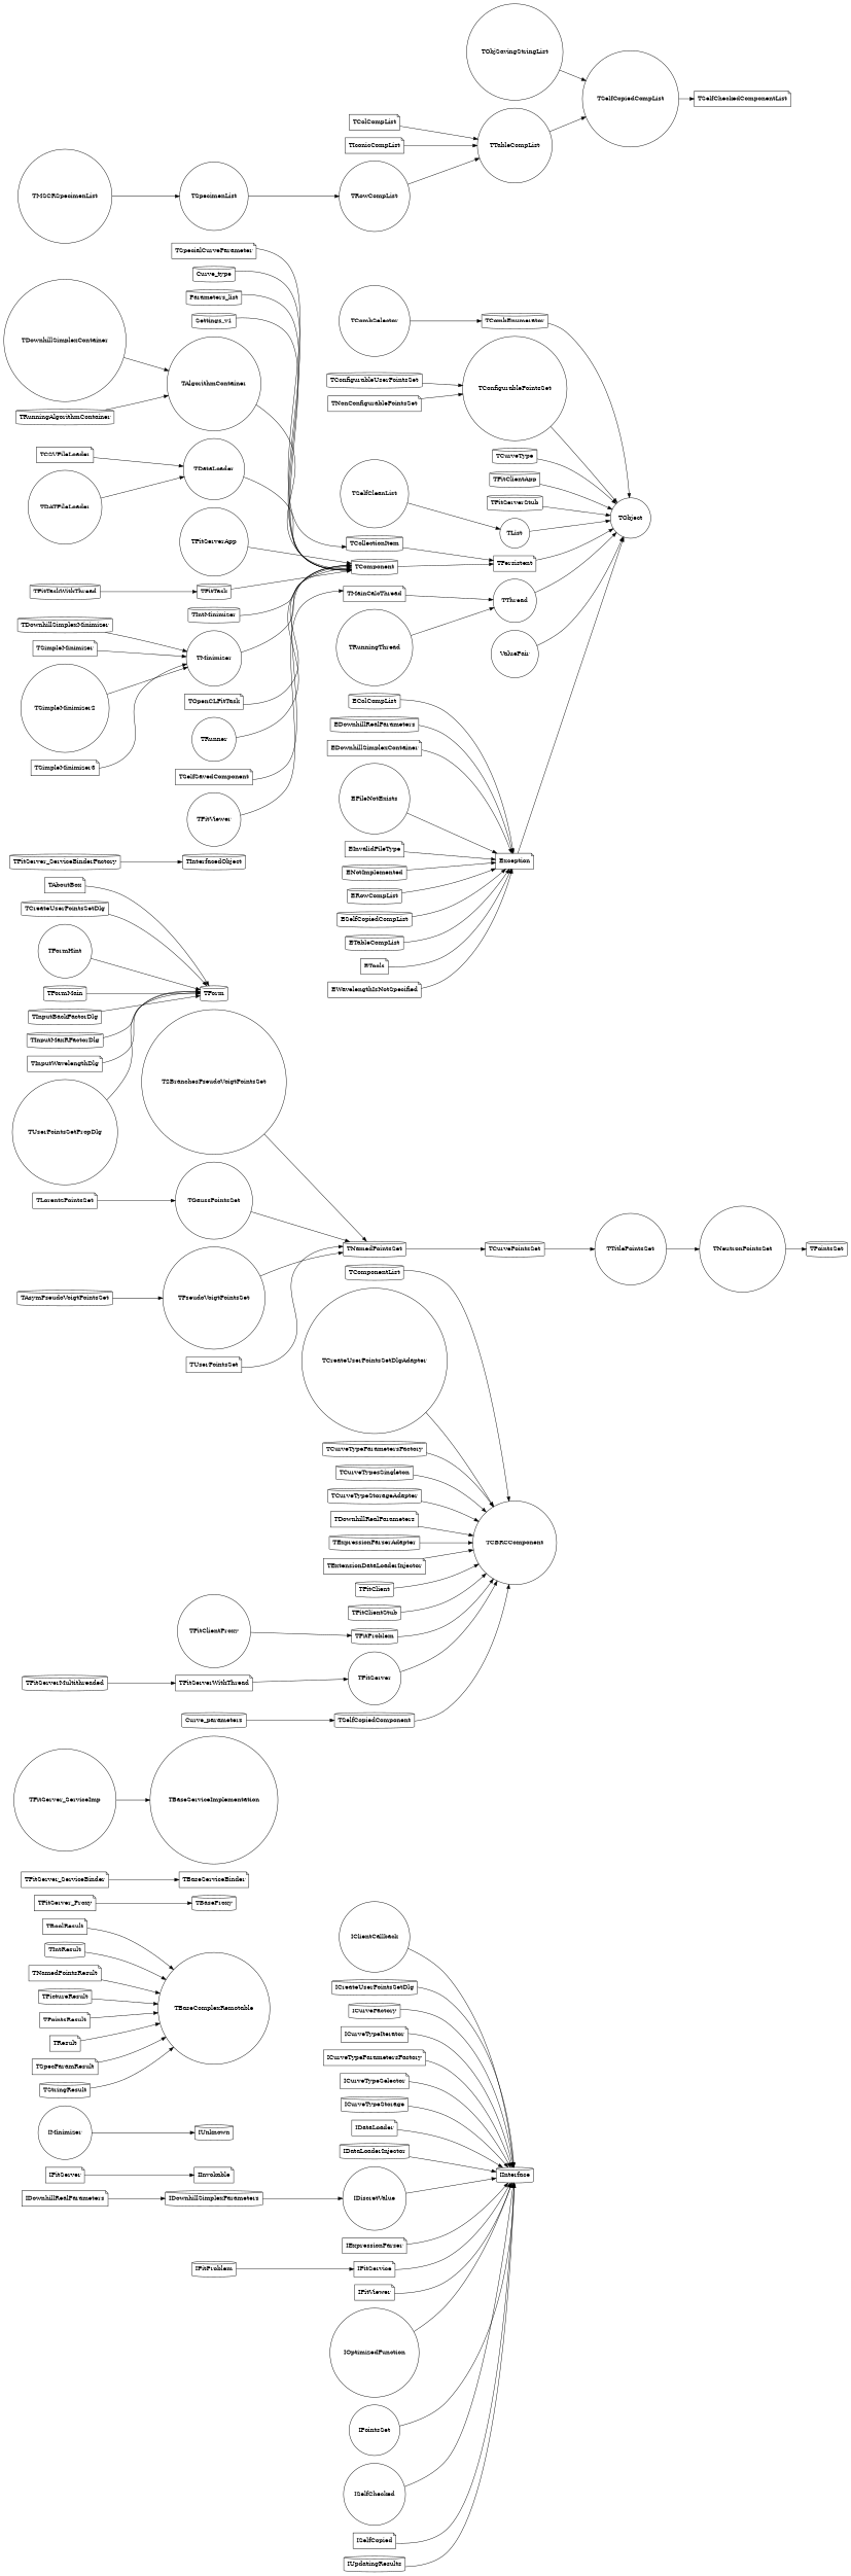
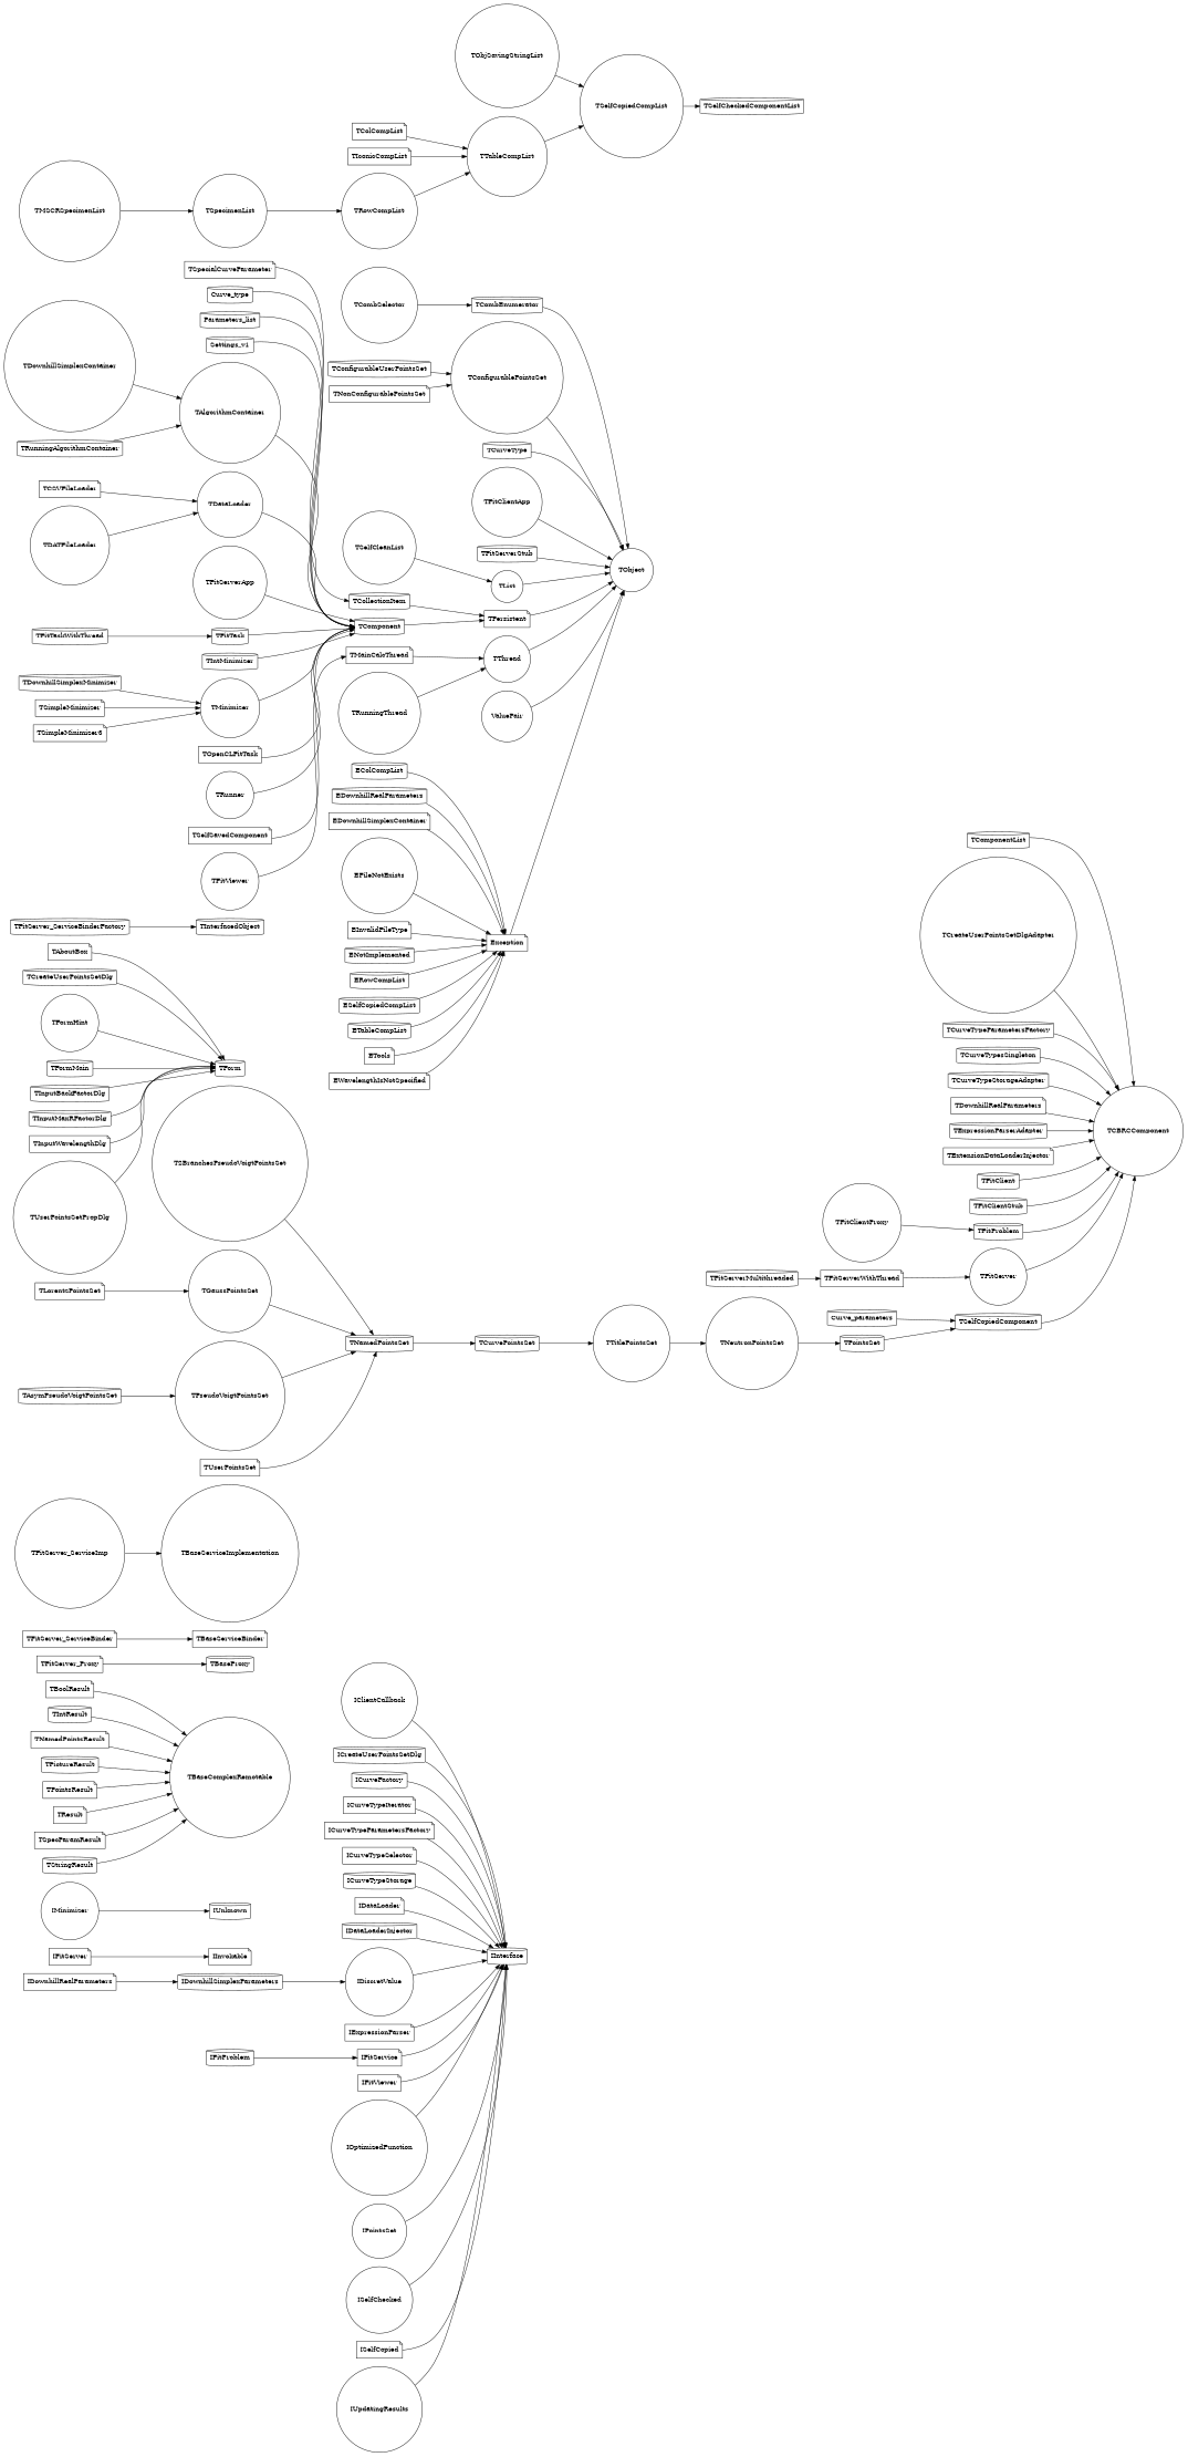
  digraph {
    rankdir=LR
    node [shape=cylinder]
    IClientCallback [shape=circle]
    IInterface
    ICreateUserPointsSetDlg
    ICurveFactory
    ICurveTypeIterator [shape=note]
    ICurveTypeParametersFactory [shape=note]
    ICurveTypeSelector [shape=note]
    ICurveTypeStorage
    IDataLoader [shape=note]
    IDataLoaderInjector
    IDiscretValue [shape=circle]
    IDownhillSimplexParameters
    IDownhillRealParameters [shape=note]
    IExpressionParser [shape=note]
    IFitService [shape=note]
    IFitProblem
    IFitViewer [shape=note]
    IOptimizedFunction [shape=circle]
    IPointsSet [shape=circle]
    ISelfChecked [shape=circle]
    ISelfCopied [shape=note]
-   IUpdatingResults
+   IUpdatingResults [shape=circle]
    IFitServer [shape=note]
    IInvokable [shape=note]
    IMinimizer [shape=circle]
    IUnknown
    TBoolResult [shape=note]
    TBaseComplexRemotable [shape=circle]
    TIntResult
    TNamedPointsResult [shape=note]
    TPictureResult
    TPointsResult [shape=note]
    TResult [shape=note]
    TSpecParamResult [shape=note]
    TStringResult
    TFitServer_Proxy [shape=note]
    TBaseProxy
    TFitServer_ServiceBinder [shape=note]
    TBaseServiceBinder [shape=note]
    TFitServer_ServiceImp [shape=circle]
    TBaseServiceImplementation [shape=circle]
    TCBRCComponent [shape=circle]
    TComponentList
    TCreateUserPointsSetDlgAdapter [shape=circle]
    TCurveTypeParametersFactory
    TCurveTypesSingleton
    TCurveTypeStorageAdapter
    TDownhillRealParameters [shape=note]
    TExpressionParserAdapter
    TExtensionDataLoaderInjector [shape=note]
    TFitClient
    TFitClientStub
    TFitProblem
    TFitClientProxy [shape=circle]
    TFitServer [shape=circle]
    TFitServerWithThread [shape=note]
    TFitServerMultithreaded
    TSelfCopiedComponent
    Curve_parameters
    TPointsSet
    TNeutronPointsSet [shape=circle]
    TTitlePointsSet [shape=circle]
    TCurvePointsSet
    TNamedPointsSet
    T2BranchesPseudoVoigtPointsSet [shape=circle]
    TGaussPointsSet [shape=circle]
    TLorentzPointsSet [shape=note]
    TPseudoVoigtPointsSet [shape=circle]
    TAsymPseudoVoigtPointsSet
    TUserPointsSet [shape=note]
    TAboutBox [shape=note]
    TForm
    TCreateUserPointsSetDlg
    TFormHint [shape=circle]
    TFormMain
    TInputBackFactorDlg
    TInputMaxRFactorDlg
    TInputWavelengthDlg [shape=note]
    TUserPointsSetPropDlg [shape=circle]
    TFitServer_ServiceBinderFactory
    TInterfacedObject
    Exception [shape=note]
    TObject [shape=circle]
    EColCompList
    EDownhillRealParameters
    EDownhillSimplexContainer [shape=note]
    EFileNotExists [shape=circle]
    EInvalidFileType [shape=note]
    ENotImplemented
    ERowCompList
    ESelfCopiedCompList
    ETableCompList
    ETools [shape=note]
    EWavelengthIsNotSpecified [shape=note]
    TCombEnumerator
    TCombSelector [shape=circle]
    TConfigurablePointsSet [shape=circle]
    TConfigurableUserPointsSet
    TNonConfigurablePointsSet [shape=note]
    TCurveType
-   TFitClientApp
+   TFitClientApp [shape=circle]
    TFitServerStub
    TList [shape=circle]
    TSelfCleanList [shape=circle]
    TPersistent [shape=note]
    TCollectionItem
    TSpecialCurveParameter [shape=note]
    TComponent
    Curve_type
    Parameters_list
    Settings_v1
    TAlgorithmContainer [shape=circle]
    TDownhillSimplexContainer [shape=circle]
    TRunningAlgorithmContainer
    TDataLoader [shape=circle]
    TCSVFileLoader [shape=note]
    TDATFileLoader [shape=circle]
    TFitServerApp [shape=circle]
    TFitTask
    TFitTaskWithThread
    TFitViewer [shape=circle]
    TMainCalcThread [shape=note]
    TIntMinimizer
    TMinimizer [shape=circle]
    TDownhillSimplexMinimizer
    TSimpleMinimizer [shape=note]
-   TSimpleMinimizer2 [shape=circle]
    TSimpleMinimizer3 [shape=note]
    TOpenCLFitTask [shape=note]
    TRunner [shape=circle]
    TSelfSavedComponent [shape=note]
    TThread [shape=circle]
    TRunningThread [shape=circle]
    ValuePair [shape=circle]
    TSelfCopiedCompList [shape=circle]
-   TSelfCheckedComponentList [shape=note]
+   TSelfCheckedComponentList
    TObjSavingStringList [shape=circle]
    TTableCompList [shape=circle]
    TColCompList [shape=note]
    TIconicCompList [shape=note]
    TRowCompList [shape=circle]
    TSpecimenList [shape=circle]
    TMSCRSpecimenList [shape=circle]
    IClientCallback -> IInterface
    ICreateUserPointsSetDlg -> IInterface
    ICurveFactory -> IInterface
    ICurveTypeIterator -> IInterface
    ICurveTypeParametersFactory -> IInterface
    ICurveTypeSelector -> IInterface
    ICurveTypeStorage -> IInterface
    IDataLoader -> IInterface
    IDataLoaderInjector -> IInterface
    IDiscretValue -> IInterface
    IDownhillSimplexParameters -> IDiscretValue
    IDownhillRealParameters -> IDownhillSimplexParameters
    IExpressionParser -> IInterface
    IFitService -> IInterface
    IFitProblem -> IFitService
    IFitViewer -> IInterface
    IOptimizedFunction -> IInterface
    IPointsSet -> IInterface
    ISelfChecked -> IInterface
    ISelfCopied -> IInterface
    IUpdatingResults -> IInterface
    IFitServer -> IInvokable
    IMinimizer -> IUnknown
    TBoolResult -> TBaseComplexRemotable
    TIntResult -> TBaseComplexRemotable
    TNamedPointsResult -> TBaseComplexRemotable
    TPictureResult -> TBaseComplexRemotable
    TPointsResult -> TBaseComplexRemotable
    TResult -> TBaseComplexRemotable
    TSpecParamResult -> TBaseComplexRemotable
    TStringResult -> TBaseComplexRemotable
    TFitServer_Proxy -> TBaseProxy
    TFitServer_ServiceBinder -> TBaseServiceBinder
    TFitServer_ServiceImp -> TBaseServiceImplementation
    TComponentList -> TCBRCComponent
    TCreateUserPointsSetDlgAdapter -> TCBRCComponent
    TCurveTypeParametersFactory -> TCBRCComponent
    TCurveTypesSingleton -> TCBRCComponent
    TCurveTypeStorageAdapter -> TCBRCComponent
    TDownhillRealParameters -> TCBRCComponent
    TExpressionParserAdapter -> TCBRCComponent
    TExtensionDataLoaderInjector -> TCBRCComponent
    TFitClient -> TCBRCComponent
    TFitClientStub -> TCBRCComponent
    TFitProblem -> TCBRCComponent
    TFitClientProxy -> TFitProblem
    TFitServer -> TCBRCComponent
    TFitServerWithThread -> TFitServer
    TFitServerMultithreaded -> TFitServerWithThread
    TSelfCopiedComponent -> TCBRCComponent
    Curve_parameters -> TSelfCopiedComponent
+   TPointsSet -> TSelfCopiedComponent
    TNeutronPointsSet -> TPointsSet
    TTitlePointsSet -> TNeutronPointsSet
    TCurvePointsSet -> TTitlePointsSet
    TNamedPointsSet -> TCurvePointsSet
    T2BranchesPseudoVoigtPointsSet -> TNamedPointsSet
    TGaussPointsSet -> TNamedPointsSet
    TLorentzPointsSet -> TGaussPointsSet
    TPseudoVoigtPointsSet -> TNamedPointsSet
    TAsymPseudoVoigtPointsSet -> TPseudoVoigtPointsSet
    TUserPointsSet -> TNamedPointsSet
    TAboutBox -> TForm
    TCreateUserPointsSetDlg -> TForm
    TFormHint -> TForm
    TFormMain -> TForm
    TInputBackFactorDlg -> TForm
    TInputMaxRFactorDlg -> TForm
    TInputWavelengthDlg -> TForm
    TUserPointsSetPropDlg -> TForm
    TFitServer_ServiceBinderFactory -> TInterfacedObject
    Exception -> TObject
    EColCompList -> Exception
    EDownhillRealParameters -> Exception
    EDownhillSimplexContainer -> Exception
    EFileNotExists -> Exception
    EInvalidFileType -> Exception
    ENotImplemented -> Exception
    ERowCompList -> Exception
    ESelfCopiedCompList -> Exception
    ETableCompList -> Exception
    ETools -> Exception
    EWavelengthIsNotSpecified -> Exception
    TCombEnumerator -> TObject
    TCombSelector -> TCombEnumerator
    TConfigurablePointsSet -> TObject
    TConfigurableUserPointsSet -> TConfigurablePointsSet
    TNonConfigurablePointsSet -> TConfigurablePointsSet
    TCurveType -> TObject
    TFitClientApp -> TObject
    TFitServerStub -> TObject
    TList -> TObject
    TSelfCleanList -> TList
    TPersistent -> TObject
    TCollectionItem -> TPersistent
    TSpecialCurveParameter -> TCollectionItem
    TComponent -> TPersistent
    Curve_type -> TComponent
    Parameters_list -> TComponent
    Settings_v1 -> TComponent
    TAlgorithmContainer -> TComponent
    TDownhillSimplexContainer -> TAlgorithmContainer
    TRunningAlgorithmContainer -> TAlgorithmContainer
    TDataLoader -> TComponent
    TCSVFileLoader -> TDataLoader
    TDATFileLoader -> TDataLoader
    TFitServerApp -> TComponent
    TFitTask -> TComponent
    TFitTaskWithThread -> TFitTask
    TFitViewer -> TMainCalcThread
    TMainCalcThread -> TThread
    TIntMinimizer -> TComponent
    TMinimizer -> TComponent
    TDownhillSimplexMinimizer -> TMinimizer
    TSimpleMinimizer -> TMinimizer
-   TSimpleMinimizer2 -> TMinimizer
    TSimpleMinimizer3 -> TMinimizer
    TOpenCLFitTask -> TComponent
    TRunner -> TComponent
    TSelfSavedComponent -> TComponent
    TThread -> TObject
    TRunningThread -> TThread
    ValuePair -> TObject
    TSelfCopiedCompList -> TSelfCheckedComponentList
    TObjSavingStringList -> TSelfCopiedCompList
    TTableCompList -> TSelfCopiedCompList
    TColCompList -> TTableCompList
    TIconicCompList -> TTableCompList
    TRowCompList -> TTableCompList
    TSpecimenList -> TRowCompList
    TMSCRSpecimenList -> TSpecimenList
  }
